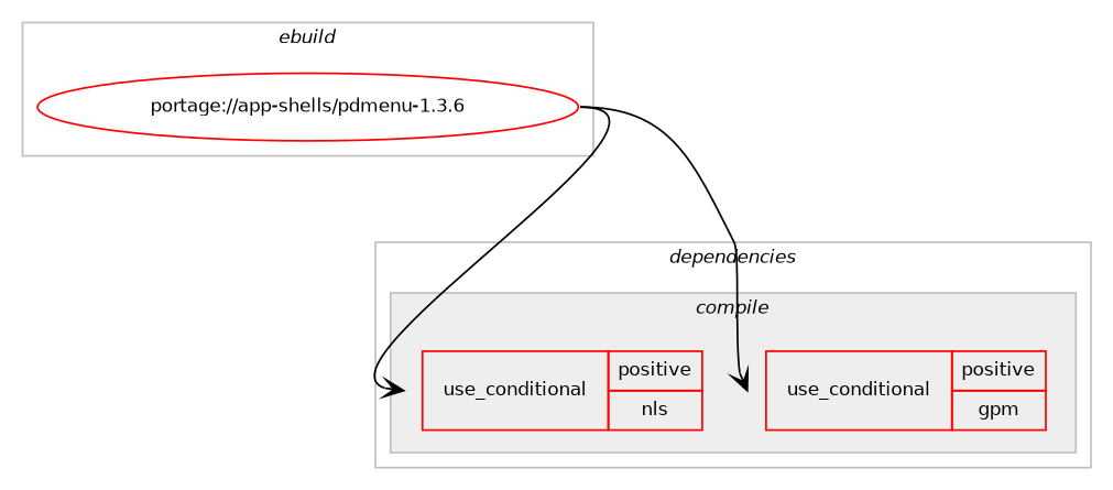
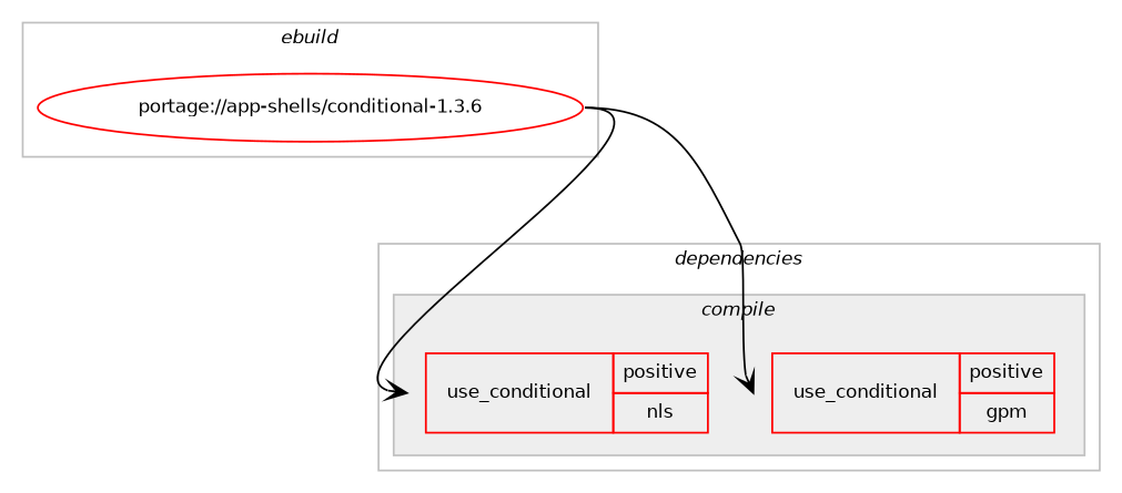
  digraph {
    compound=true
    concentrate=true
    fontname=Helvetica
    fontsize=10
    newrank=true
    rankdir=TB
    ranksep=1.5
    node [color=red fontname=Helvetica fontsize=10 shape=none]
    edge [arrowhead=vee headport=w style=solid tailport=e weight=20]
-   n1 [label="portage://app-shells/pdmenu-1.3.6" width=4 shape=""]
+   n1 [label="portage://app-shells/conditional-1.3.6" width=4 shape=""]
    n2 [label=<<TABLE BORDER="0" CELLBORDER="1" CELLSPACING="0" CELLPADDING="4"><TR><TD ROWSPAN="3" CELLPADDING="10">use_conditional</TD></TR><TR><TD>positive</TD></TR><TR><TD>gpm</TD></TR></TABLE>>]
    n3 [label=<<TABLE BORDER="0" CELLBORDER="1" CELLSPACING="0" CELLPADDING="4"><TR><TD ROWSPAN="3" CELLPADDING="10">use_conditional</TD></TR><TR><TD>positive</TD></TR><TR><TD>nls</TD></TR></TABLE>>]
    subgraph cluster_1 {
      color=gray
      label=<<i>ebuild</i>>
      rank=same
      n1
    }
    subgraph cluster_2 {
      color=gray
      label=<<i>dependencies</i>>
      subgraph cluster_3 {
        color=gray
        fillcolor="#eeeeee"
        label=<<i>compile</i>>
        style=filled
        subgraph sub_4 {
          color=gray
          fillcolor="#eeeeee"
          label=<<i>compile</i>>
          style=filled
          n2
        }
        subgraph sub_5 {
          color=gray
          fillcolor="#eeeeee"
          label=<<i>compile</i>>
          style=filled
          n3
        }
      }
      subgraph cluster_6 {
        color=gray
        fillcolor="#eeeeee"
        label=<<i>compile and run</i>>
        style=filled
      }
      subgraph cluster_7 {
        color=gray
        fillcolor="#eeeeee"
        label=<<i>run</i>>
        style=filled
      }
    }
    subgraph cluster_8 {
      color=gray
      label=<<i>candidates</i>>
      rank=same
    }
    n1 -> n2
    n1 -> n3
  }
